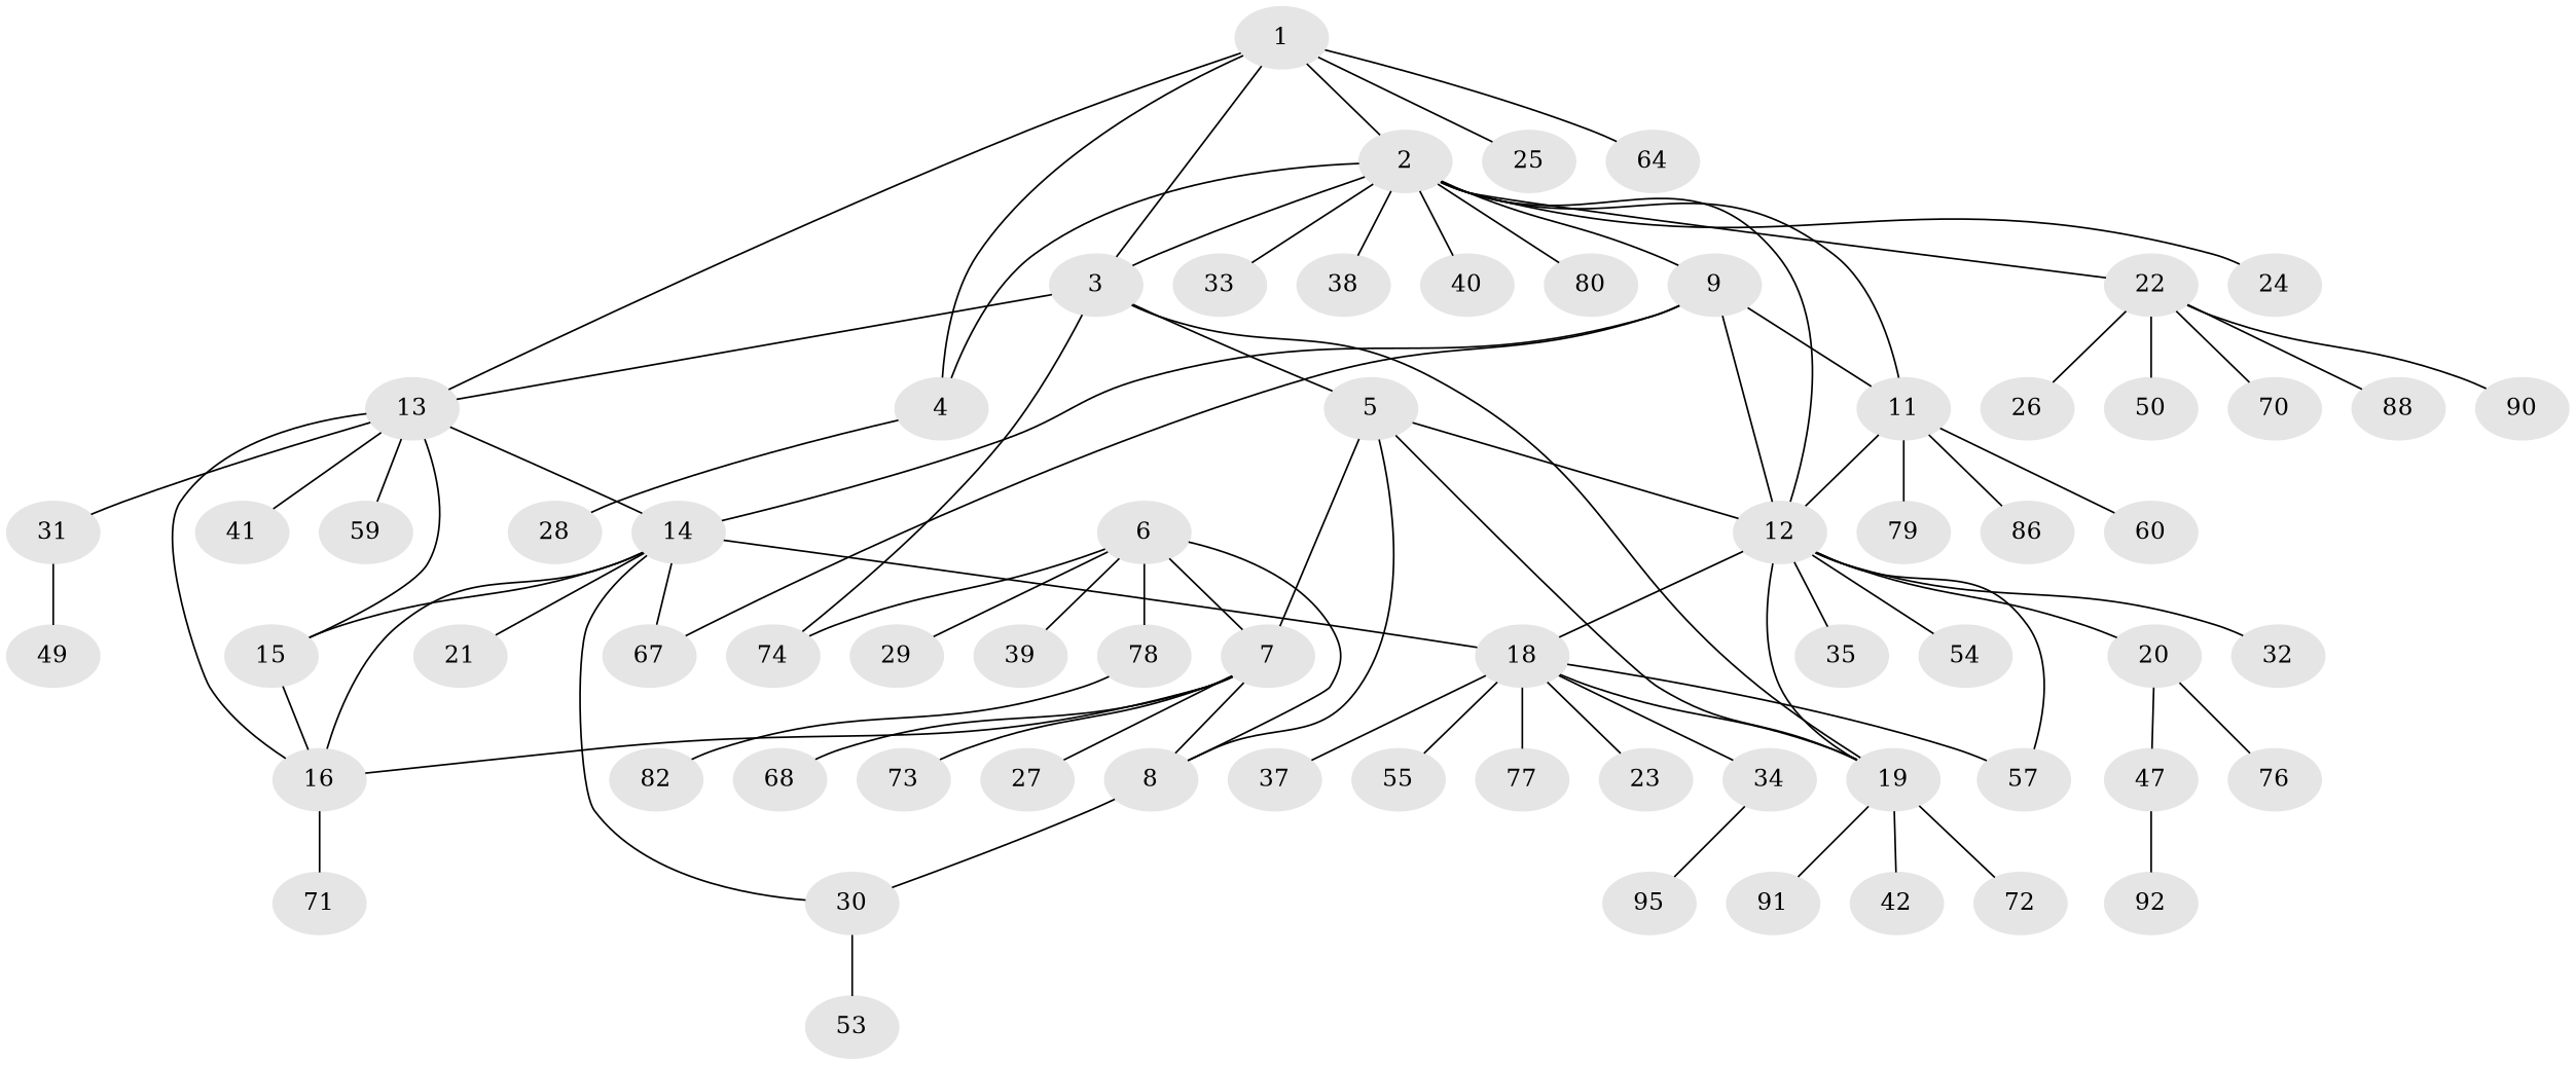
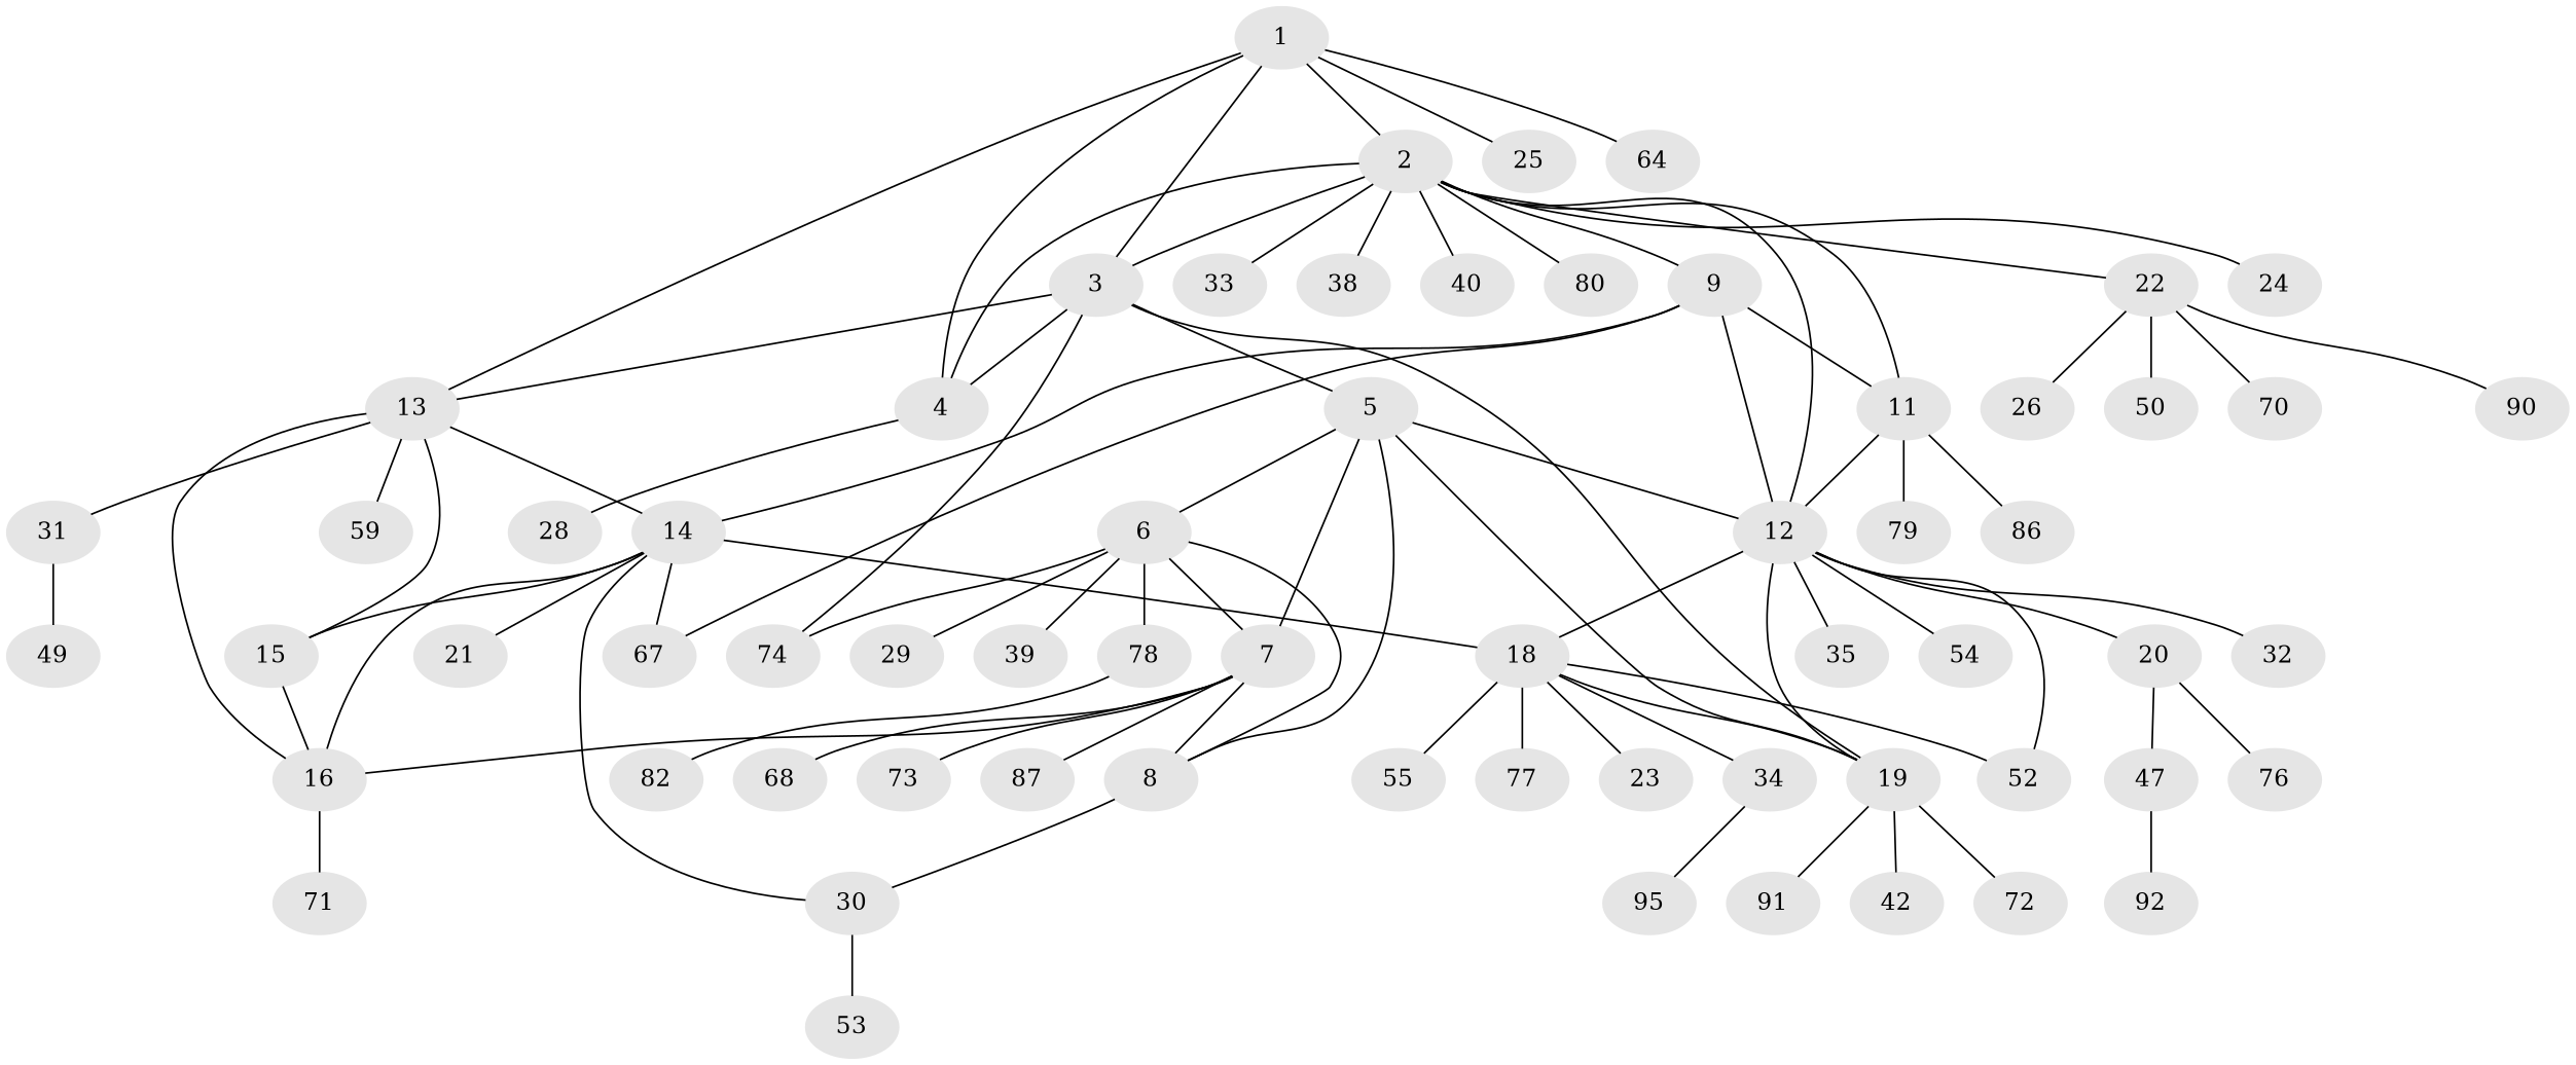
  graph {
    node [color=gray90 style=filled]
    1 [super="+69"]
    2 [super="+10"]
    3 [super="+36"]
    4
    13 [super="+66"]
    25 [super="+63"]
    64
    9 [super="+83"]
    11 [super="+48"]
    12 [super="+17"]
    22 [super="+84"]
    24
    33
    38
    n15 [label=40]
    80
    5 [super="+85"]
    19 [super="+20"]
    74
    28 [super="+62"]
    16 [super="+52"]
    14 [super="+61"]
    15
    31 [super="+58"]
-   41
    59
    67
-   60
    79
    86
    18 [super="+46"]
    n32 [label=20 super="+56"]
    32
    35
    54
-   57
+   57 [label=52]
    26 [super="+75"]
    50
    70
-   88
    90
    6 [super="+51"]
    7 [super="+43"]
    8 [super="+65"]
    42
    72
    91
    29
    39
    78 [super="+89"]
    68
    73
-   87 [label=27]
+   87
    30
    82
    71
    53
    21
    23
    34 [super="+40"]
-   37
    55
    77
    47
    76
    49 [super="+81"]
    n67 [label=95]
    92
    1 -- 2
    1 -- 3
    1 -- 4
    1 -- 13
    1 -- 25
    1 -- 64
    2 -- 3
    2 -- 4
    2 -- 9
    2 -- 11
    2 -- 12
    2 -- 22
    2 -- 24
    2 -- 33
    2 -- 38
    2 -- n15
    2 -- 80
+   3 -- 4
    3 -- 13
    3 -- 5
    3 -- 19
    3 -- 74
    4 -- 28
    13 -- 16
    13 -- 14
    13 -- 15
    13 -- 31
-   13 -- 41
    13 -- 59
    9 -- 11
    9 -- 12
    9 -- 14
    9 -- 67
    11 -- 12
-   11 -- 60
    11 -- 79
    11 -- 86
    12 -- 19 [weight=2]
    12 -- 18
    12 -- n32
    12 -- 32
    12 -- 35
    12 -- 54
    12 -- 57
    22 -- 26
    22 -- 50
    22 -- 70
-   22 -- 88
    22 -- 90
    5 -- 12
    5 -- 19
+   5 -- 6
    5 -- 7
    5 -- 8
    19 -- 42
    19 -- 72
    19 -- 91
    16 -- 71
    14 -- 16
    14 -- 15
    14 -- 67
    14 -- 18
    14 -- 30
    14 -- 21
    15 -- 16
    31 -- 49
    18 -- 19 [weight=2]
    18 -- 57
    18 -- 23
    18 -- 34
-   18 -- 37
    18 -- 55
    18 -- 77
    n32 -- 47
    n32 -- 76
    6 -- 74
    6 -- 7
    6 -- 8
    6 -- 29
    6 -- 39
    6 -- 78
    7 -- 16
    7 -- 8
    7 -- 68
    7 -- 73
    7 -- 87
    8 -- 30
    78 -- 82
    30 -- 53
    34 -- n67
    47 -- 92
  }
